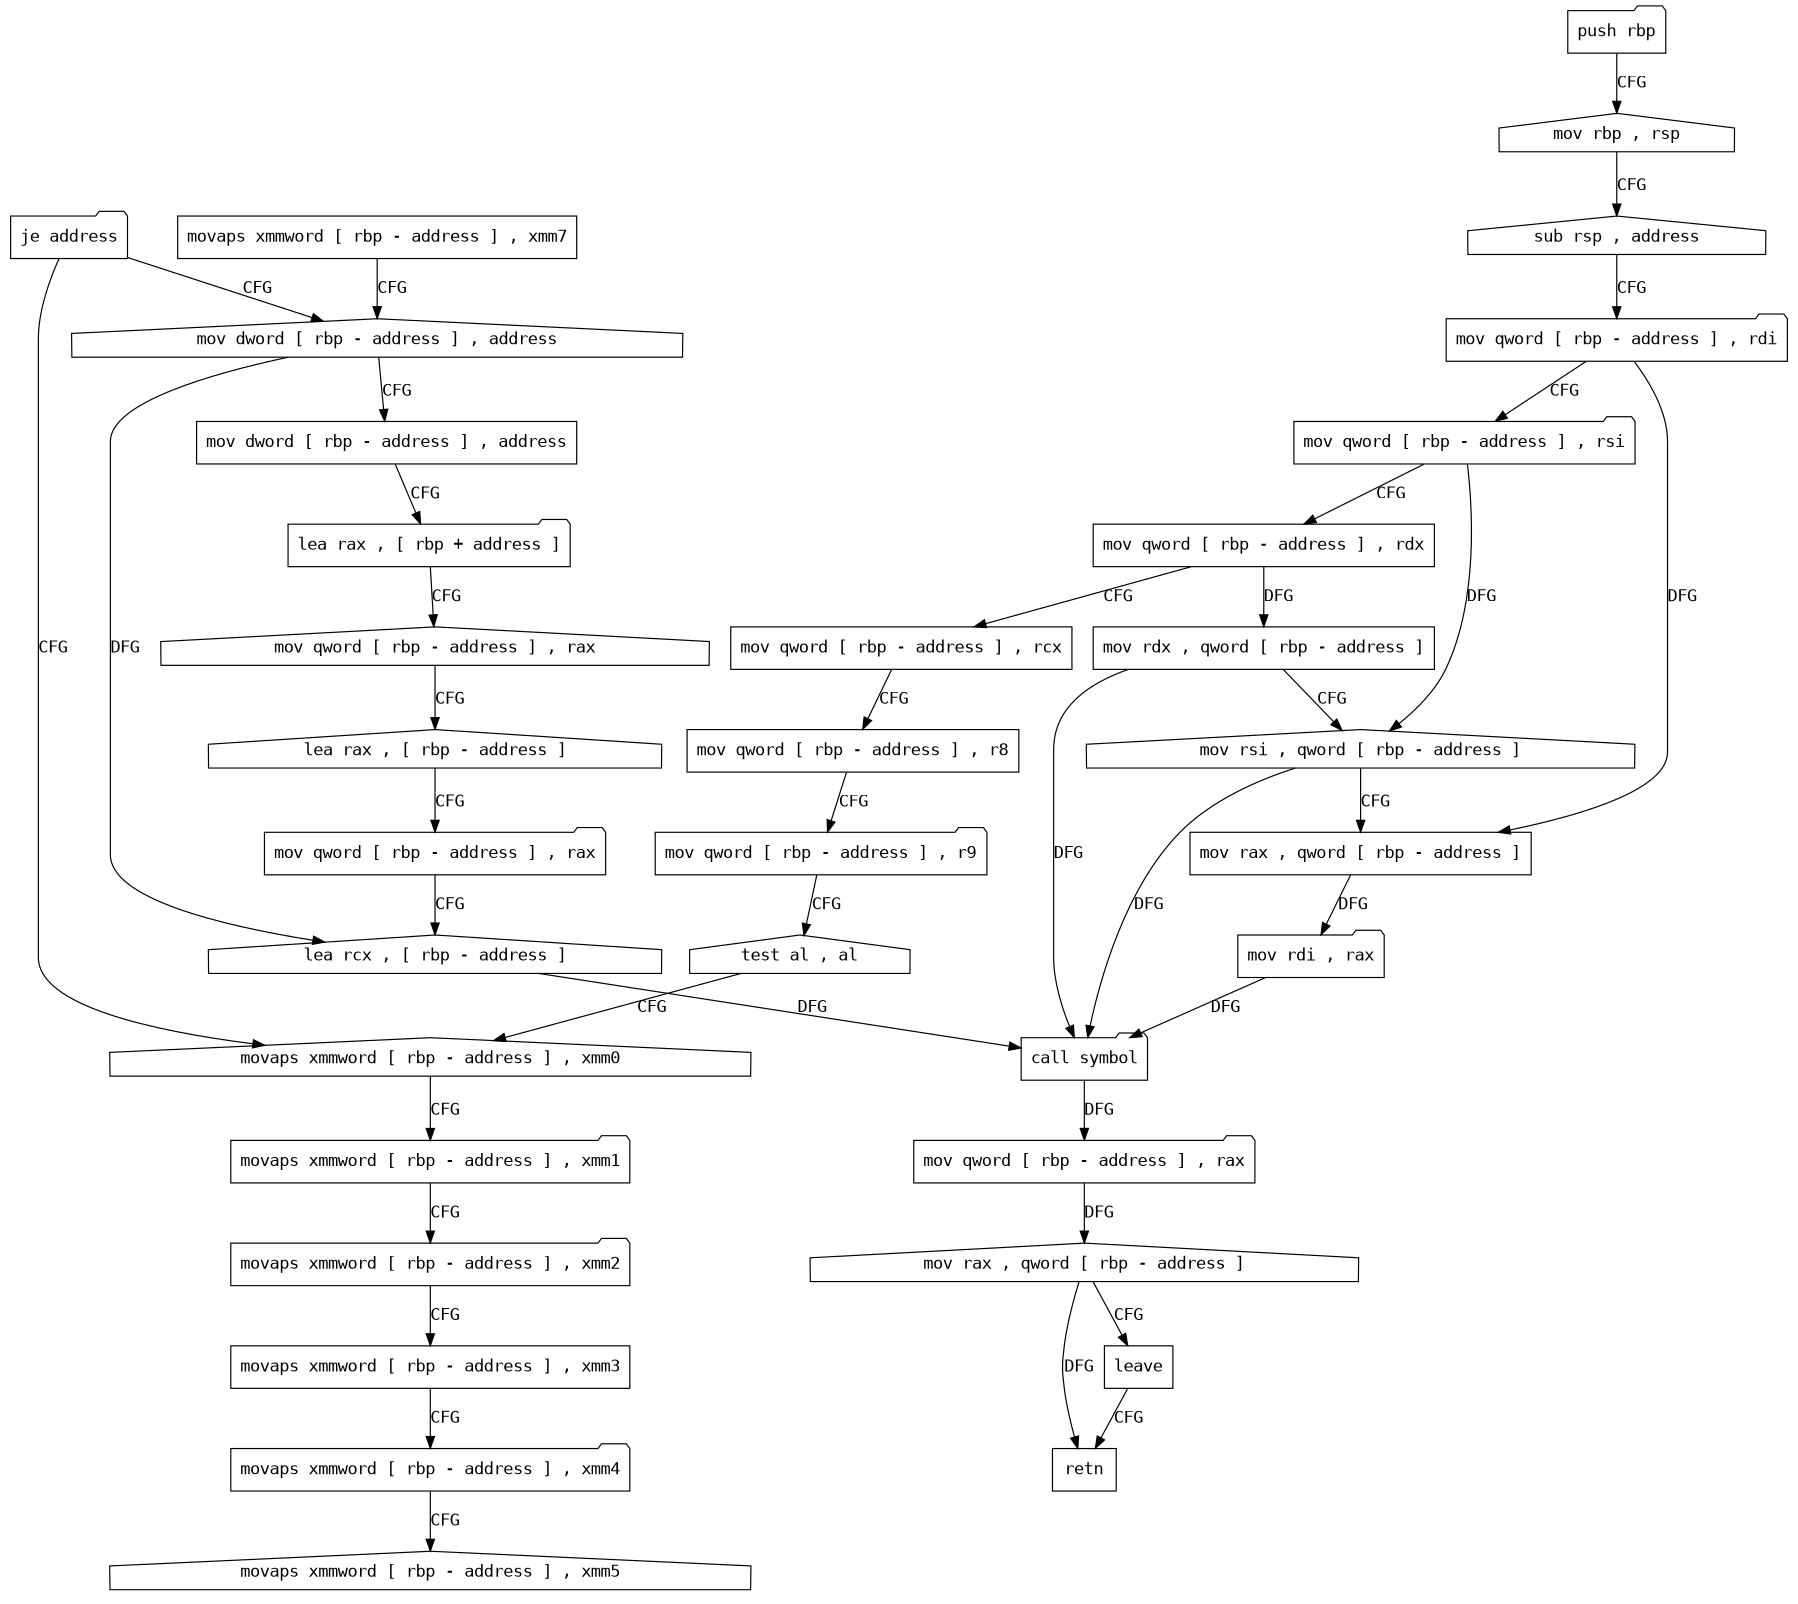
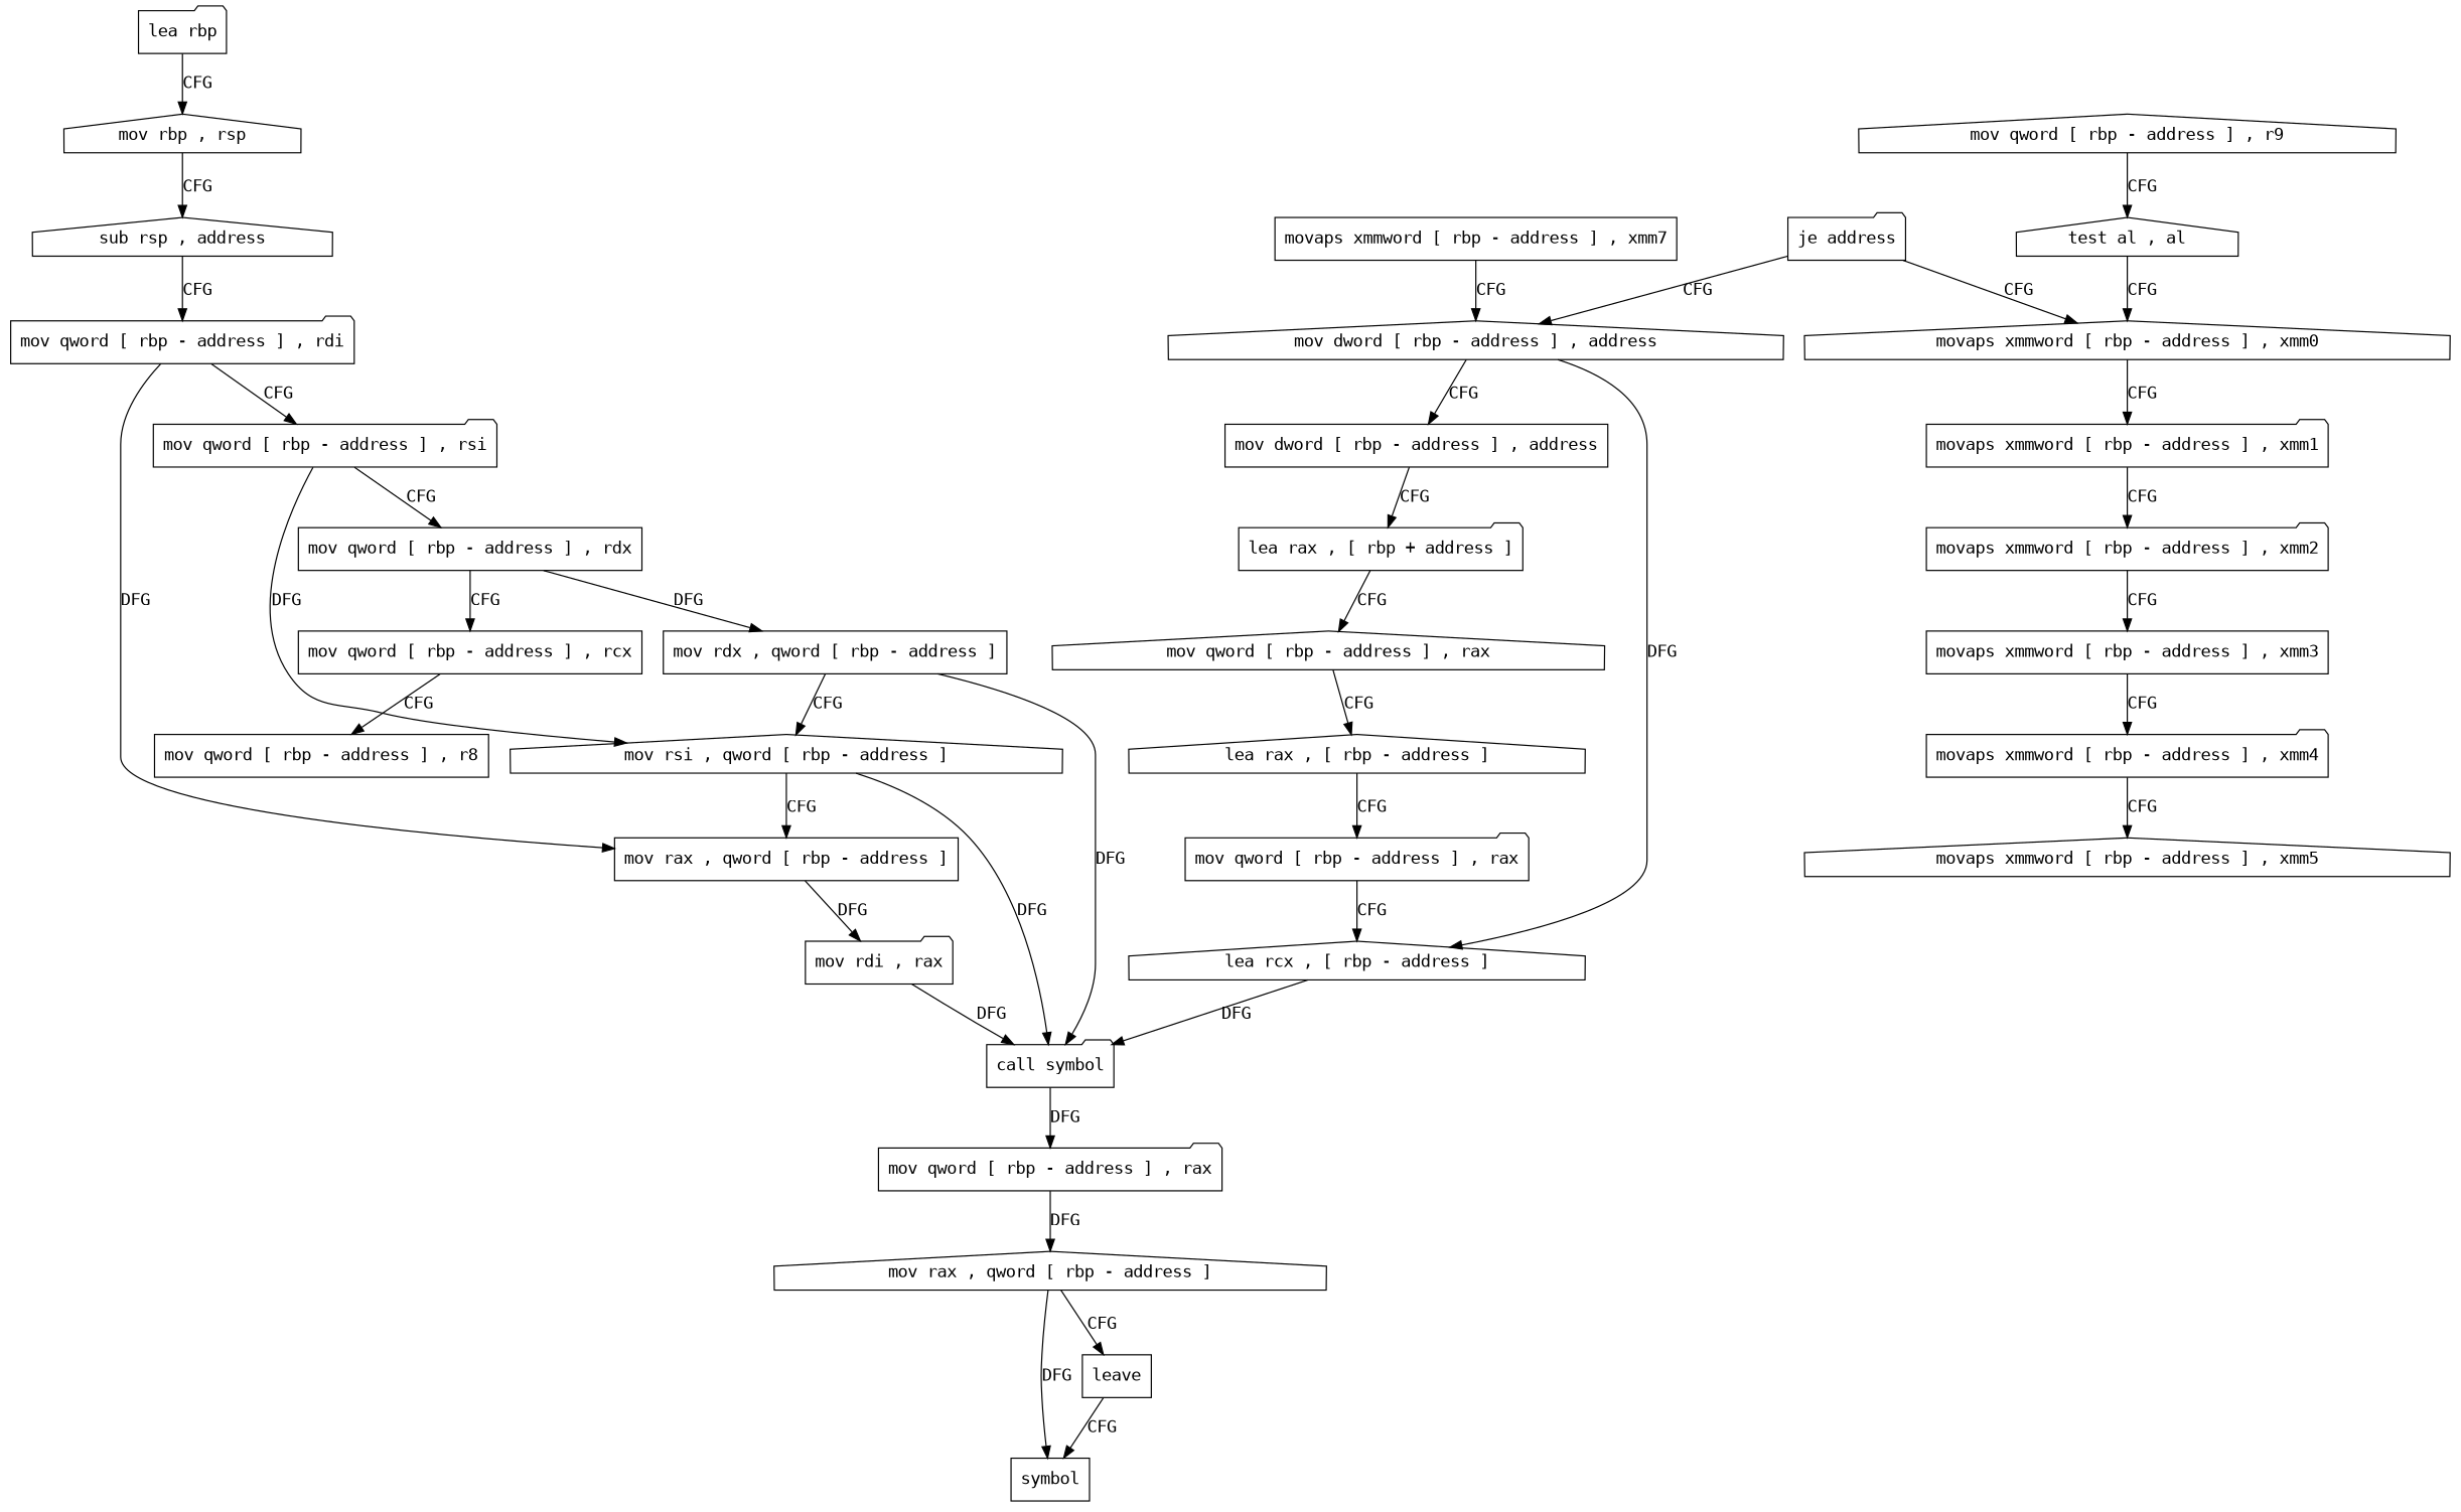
  digraph {
    fontname="DejaVu Sans Mono"
    node [fontname="DejaVu Sans Mono" shape=folder]
    edge [fontname="DejaVu Sans Mono"]
-   n1 [label="push rbp"]
+   n1 [label="lea rbp"]
    n2 [label="mov rbp , rsp" shape=house]
    n3 [label="sub rsp , address" shape=house]
    n4 [label="mov qword [ rbp - address ] , rdi"]
    n5 [label="mov qword [ rbp - address ] , rsi"]
    n6 [label="mov rax , qword [ rbp - address ]" shape=box]
    n7 [label="mov qword [ rbp - address ] , rdx" shape=box]
    n8 [label="mov rsi , qword [ rbp - address ]" shape=house]
    n9 [label="mov rdi , rax"]
    n10 [label="mov qword [ rbp - address ] , rcx" shape=box]
    n11 [label="mov rdx , qword [ rbp - address ]" shape=box]
    n12 [label="call symbol"]
    n13 [label="mov qword [ rbp - address ] , r8" shape=box]
-   n14 [label="mov qword [ rbp - address ] , r9"]
+   n14 [label="mov qword [ rbp - address ] , r9" shape=house]
    n15 [label="test al , al" shape=house]
    n16 [label="movaps xmmword [ rbp - address ] , xmm0" shape=house]
    n17 [label="je address"]
    n18 [label="mov dword [ rbp - address ] , address" shape=house]
    n19 [label="mov dword [ rbp - address ] , address" shape=box]
    n20 [label="lea rcx , [ rbp - address ]" shape=house]
    n21 [label="movaps xmmword [ rbp - address ] , xmm1"]
    n22 [label="lea rax , [ rbp + address ]"]
    n23 [label="movaps xmmword [ rbp - address ] , xmm2"]
    n24 [label="mov qword [ rbp - address ] , rax" shape=house]
    n25 [label="lea rax , [ rbp - address ]" shape=house]
    n26 [label="mov qword [ rbp - address ] , rax"]
    n27 [label="mov qword [ rbp - address ] , rax"]
    n28 [label="mov rax , qword [ rbp - address ]" shape=house]
    n29 [label=leave shape=box]
-   n30 [label=retn shape=box]
+   n30 [label=symbol shape=box]
    n31 [label="movaps xmmword [ rbp - address ] , xmm3" shape=box]
    n32 [label="movaps xmmword [ rbp - address ] , xmm4"]
    n33 [label="movaps xmmword [ rbp - address ] , xmm5" shape=house]
    n34 [label="movaps xmmword [ rbp - address ] , xmm7" shape=box]
    n1 -> n2 [label=CFG]
    n2 -> n3 [label=CFG]
    n3 -> n4 [label=CFG]
    n4 -> n5 [label=CFG]
    n4 -> n6 [label=DFG]
    n5 -> n7 [label=CFG]
    n5 -> n8 [label=DFG]
    n6 -> n9 [label=DFG]
    n7 -> n10 [label=CFG]
    n7 -> n11 [label=DFG]
    n8 -> n6 [label=CFG]
    n8 -> n12 [label=DFG]
    n9 -> n12 [label=DFG]
    n10 -> n13 [label=CFG]
    n11 -> n8 [label=CFG]
    n11 -> n12 [label=DFG]
    n12 -> n27 [label=DFG]
-   n13 -> n14 [label=CFG]
    n14 -> n15 [label=CFG]
    n15 -> n16 [label=CFG]
    n16 -> n21 [label=CFG]
    n17 -> n16 [label=CFG]
    n17 -> n18 [label=CFG]
    n18 -> n19 [label=CFG]
    n18 -> n20 [label=DFG]
    n19 -> n22 [label=CFG]
    n20 -> n12 [label=DFG]
    n21 -> n23 [label=CFG]
    n22 -> n24 [label=CFG]
    n23 -> n31 [label=CFG]
    n24 -> n25 [label=CFG]
    n25 -> n26 [label=CFG]
    n26 -> n20 [label=CFG]
    n27 -> n28 [label=DFG]
    n28 -> n29 [label=CFG]
    n28 -> n30 [label=DFG]
    n29 -> n30 [label=CFG]
    n31 -> n32 [label=CFG]
    n32 -> n33 [label=CFG]
    n34 -> n18 [label=CFG]
  }
